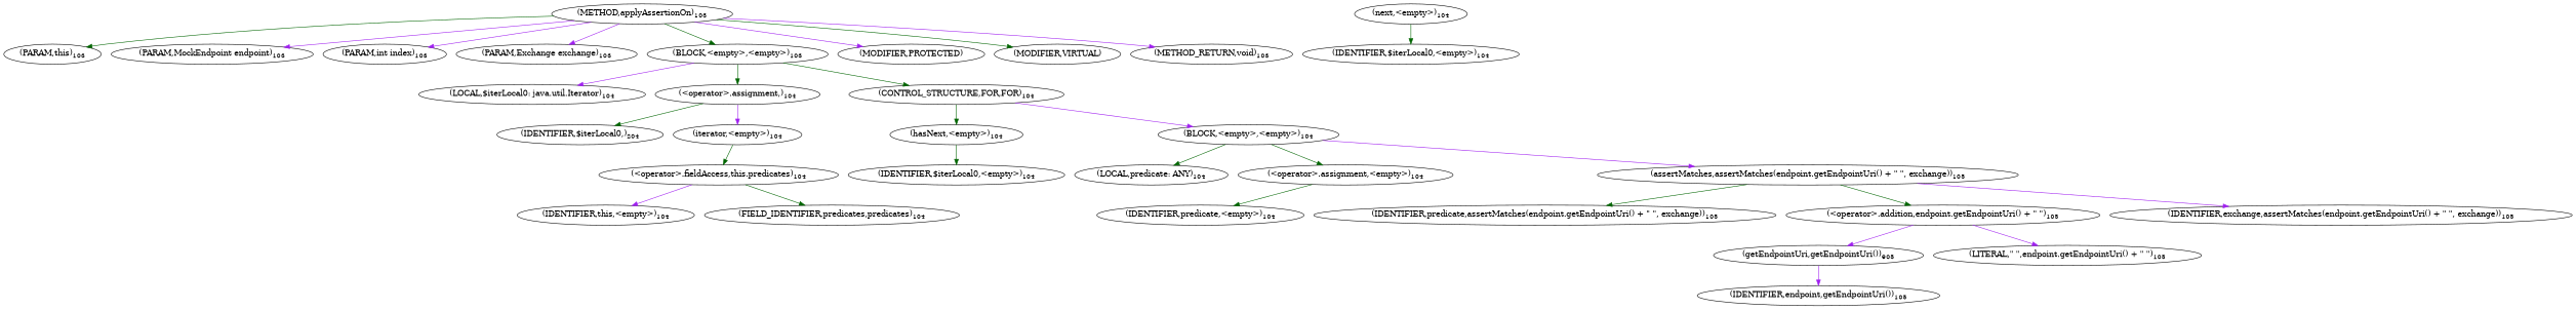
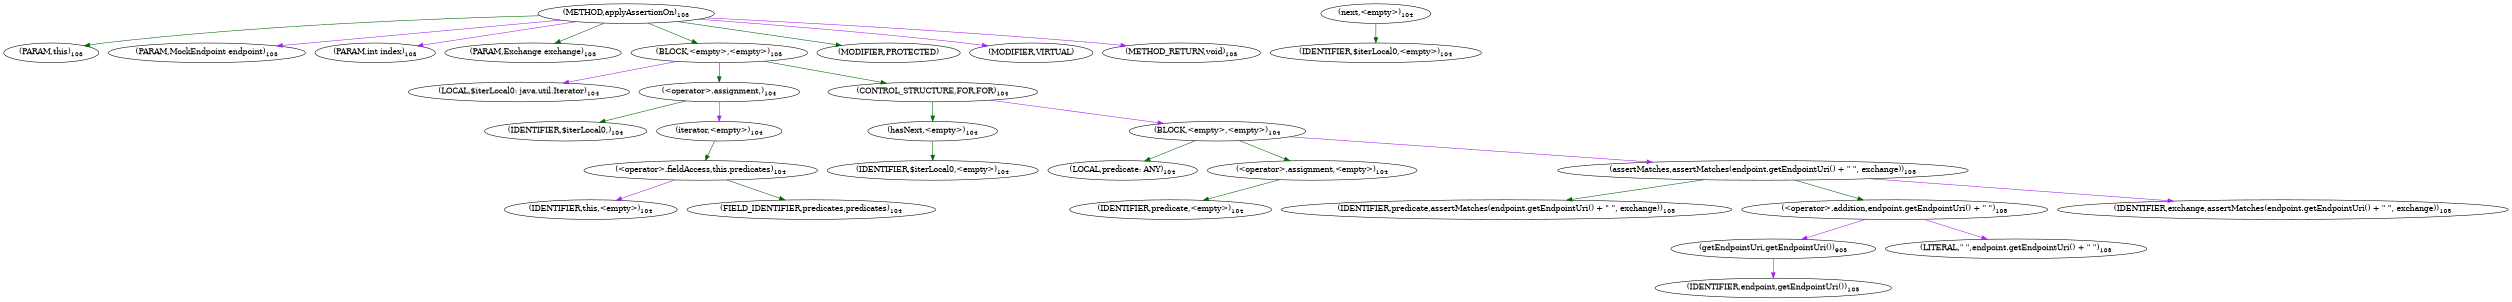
  digraph {
    edge [color=darkgreen]
    n1 [label=<(METHOD,applyAssertionOn)<SUB>103</SUB>>]
    n2 [label=<(PARAM,this)<SUB>103</SUB>>]
    n3 [label=<(PARAM,MockEndpoint endpoint)<SUB>103</SUB>>]
    n4 [label=<(PARAM,int index)<SUB>103</SUB>>]
    n5 [label=<(PARAM,Exchange exchange)<SUB>103</SUB>>]
    n6 [label=<(BLOCK,&lt;empty&gt;,&lt;empty&gt;)<SUB>103</SUB>>]
    n7 [label=<(MODIFIER,PROTECTED)>]
    n8 [label=<(MODIFIER,VIRTUAL)>]
    n9 [label=<(METHOD_RETURN,void)<SUB>103</SUB>>]
    n10 [label=<(LOCAL,$iterLocal0: java.util.Iterator)<SUB>104</SUB>>]
    n11 [label=<(&lt;operator&gt;.assignment,)<SUB>104</SUB>>]
    n12 [label=<(CONTROL_STRUCTURE,FOR,FOR)<SUB>104</SUB>>]
-   n13 [label=<(IDENTIFIER,$iterLocal0,)<SUB>204</SUB>>]
+   n13 [label=<(IDENTIFIER,$iterLocal0,)<SUB>104</SUB>>]
    n14 [label=<(iterator,&lt;empty&gt;)<SUB>104</SUB>>]
    n15 [label=<(hasNext,&lt;empty&gt;)<SUB>104</SUB>>]
    n16 [label=<(BLOCK,&lt;empty&gt;,&lt;empty&gt;)<SUB>104</SUB>>]
    n17 [label=<(&lt;operator&gt;.fieldAccess,this.predicates)<SUB>104</SUB>>]
    n18 [label=<(IDENTIFIER,this,&lt;empty&gt;)<SUB>104</SUB>>]
    n19 [label=<(FIELD_IDENTIFIER,predicates,predicates)<SUB>104</SUB>>]
    n20 [label=<(IDENTIFIER,$iterLocal0,&lt;empty&gt;)<SUB>104</SUB>>]
    n21 [label=<(LOCAL,predicate: ANY)<SUB>104</SUB>>]
    n22 [label=<(&lt;operator&gt;.assignment,&lt;empty&gt;)<SUB>104</SUB>>]
    n23 [label=<(assertMatches,assertMatches(endpoint.getEndpointUri() + &quot; &quot;, exchange))<SUB>105</SUB>>]
    n24 [label=<(IDENTIFIER,predicate,&lt;empty&gt;)<SUB>104</SUB>>]
    n25 [label=<(IDENTIFIER,predicate,assertMatches(endpoint.getEndpointUri() + &quot; &quot;, exchange))<SUB>105</SUB>>]
    n26 [label=<(&lt;operator&gt;.addition,endpoint.getEndpointUri() + &quot; &quot;)<SUB>105</SUB>>]
    n27 [label=<(IDENTIFIER,exchange,assertMatches(endpoint.getEndpointUri() + &quot; &quot;, exchange))<SUB>105</SUB>>]
    n28 [label=<(next,&lt;empty&gt;)<SUB>104</SUB>>]
    n29 [label=<(IDENTIFIER,$iterLocal0,&lt;empty&gt;)<SUB>104</SUB>>]
    n30 [label=<(getEndpointUri,getEndpointUri())<SUB>905</SUB>>]
    n31 [label=<(LITERAL,&quot; &quot;,endpoint.getEndpointUri() + &quot; &quot;)<SUB>105</SUB>>]
    n32 [label=<(IDENTIFIER,endpoint,getEndpointUri())<SUB>105</SUB>>]
    n1 -> n2
    n1 -> n3 [color=purple]
    n1 -> n4 [color=purple]
-   n1 -> n5 [color=purple]
+   n1 -> n5
    n1 -> n6
-   n1 -> n7 [color=purple]
-   n1 -> n8
+   n1 -> n7
+   n1 -> n8 [color=purple]
    n1 -> n9 [color=purple]
    n6 -> n10 [color=purple]
    n6 -> n11
    n6 -> n12
    n11 -> n13
    n11 -> n14 [color=purple]
    n12 -> n15
    n12 -> n16 [color=purple]
    n14 -> n17
    n15 -> n20
    n16 -> n21
    n16 -> n22
    n16 -> n23 [color=purple]
    n17 -> n18 [color=purple]
    n17 -> n19
    n22 -> n24
    n23 -> n25
    n23 -> n26
    n23 -> n27 [color=purple]
    n26 -> n30 [color=purple]
    n26 -> n31 [color=purple]
    n28 -> n29
    n30 -> n32 [color=purple]
  }
